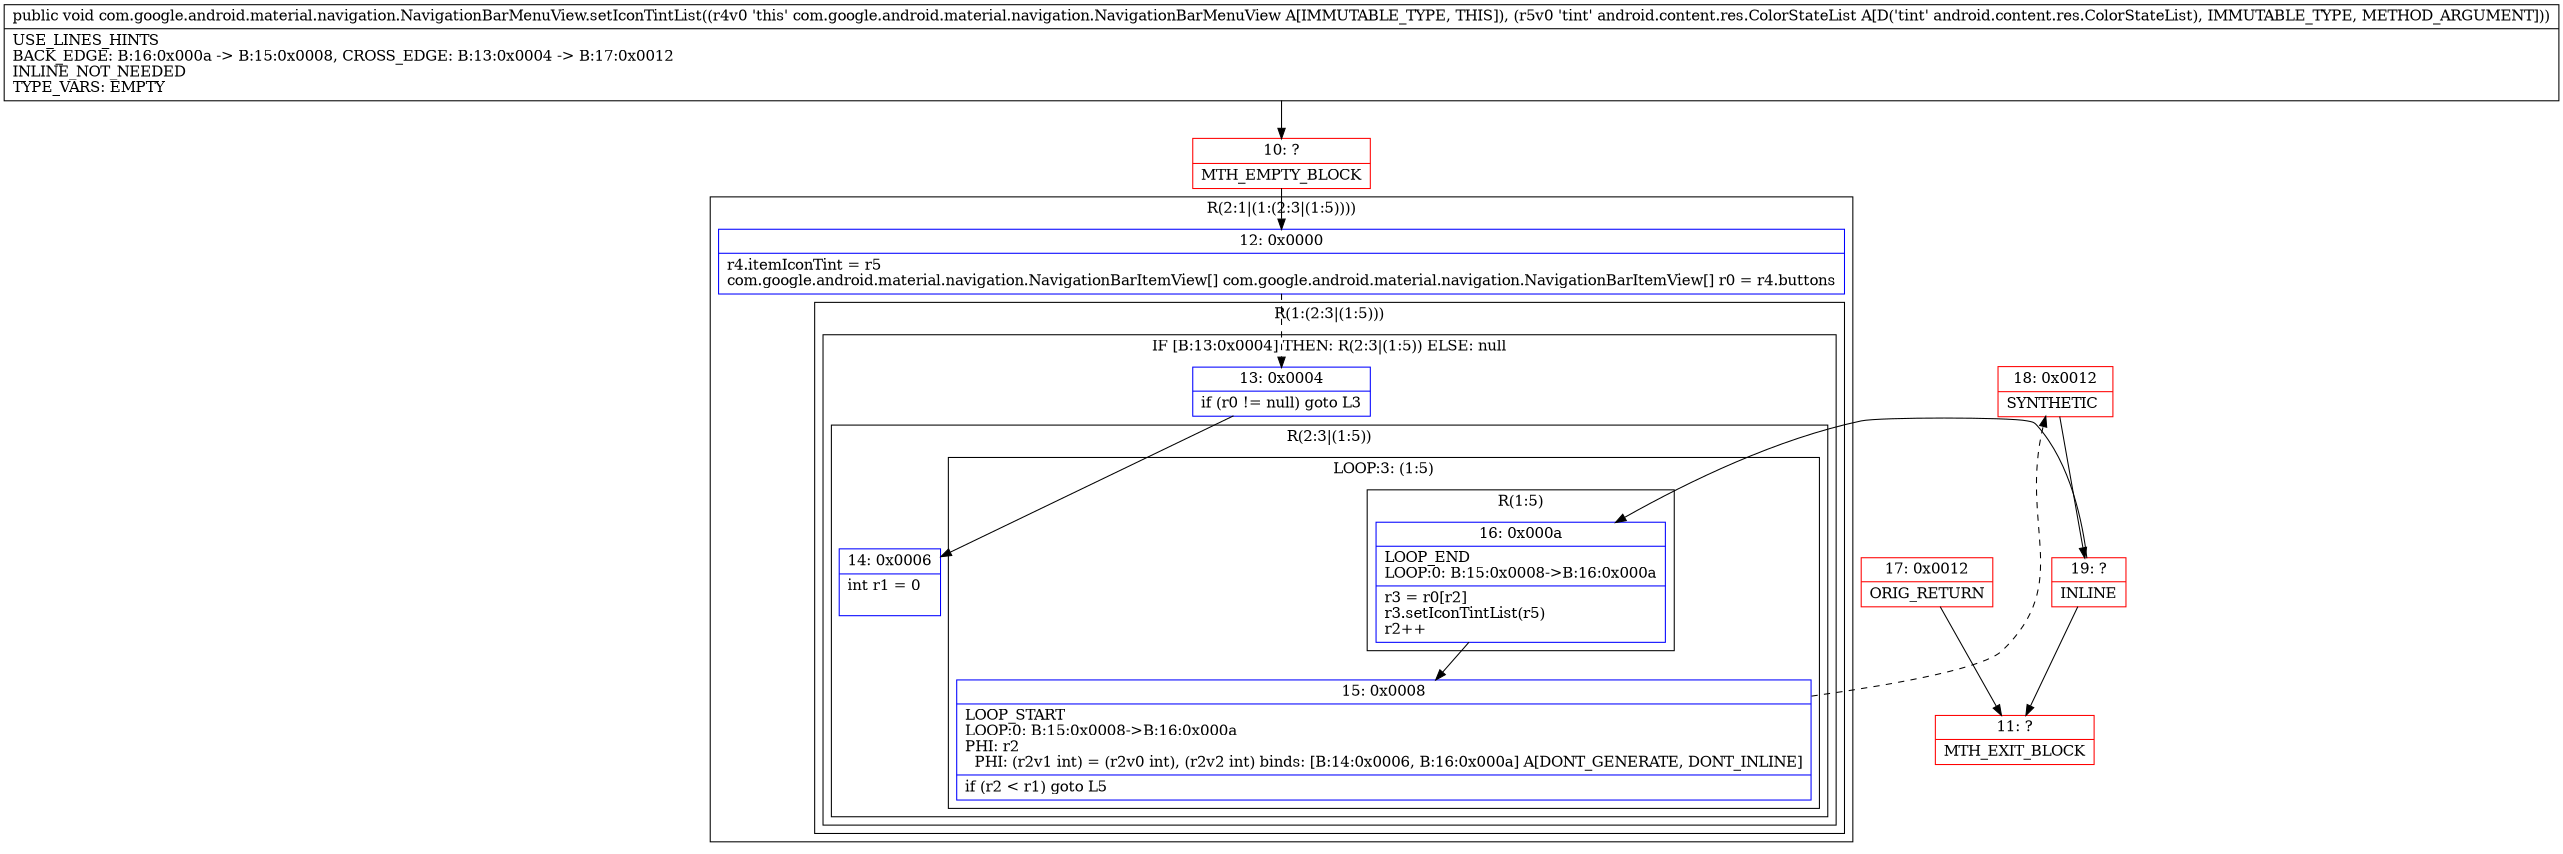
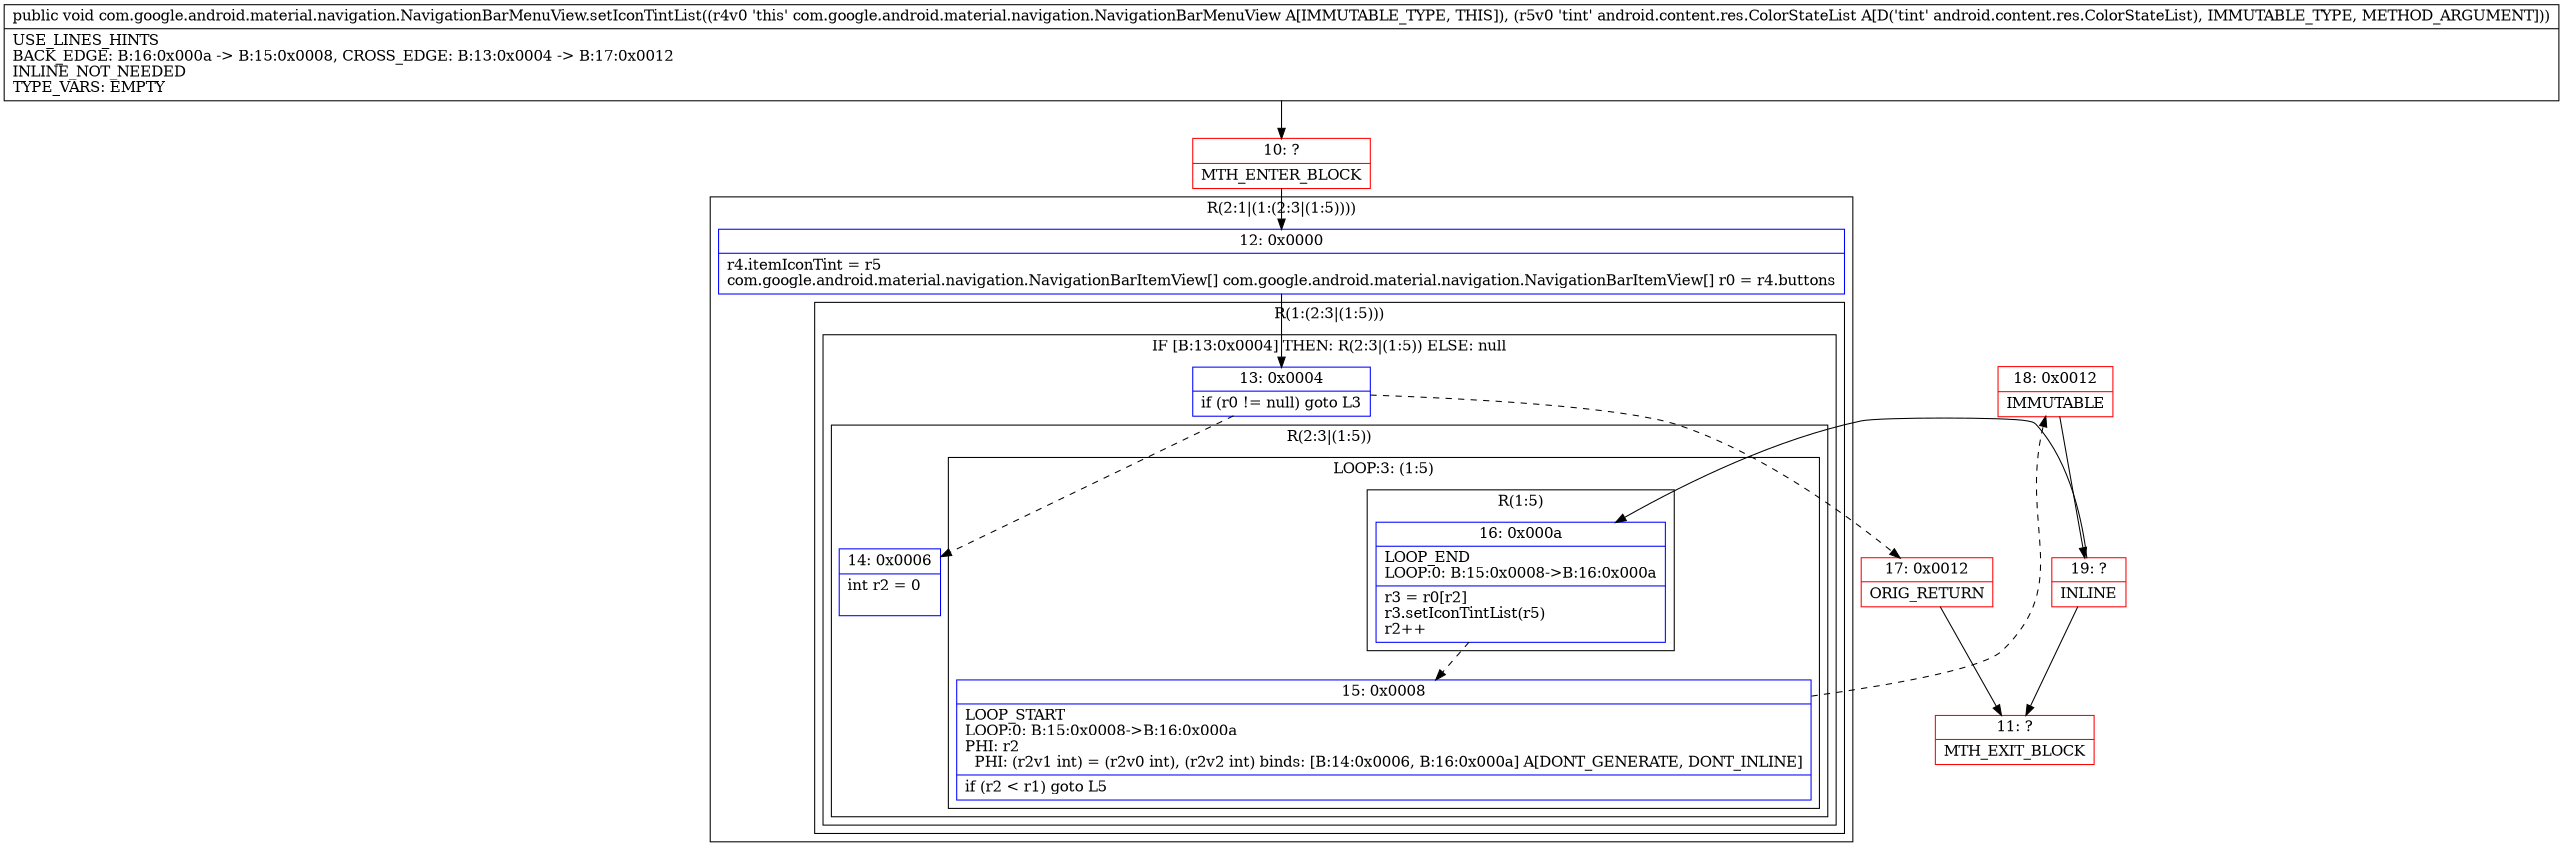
  digraph {
    node [color=blue shape=record]
    n1 [label="{16\:\ 0x000a|LOOP_END\lLOOP:0: B:15:0x0008\-\>B:16:0x000a\l|r3 = r0[r2]\lr3.setIconTintList(r5)\lr2++\l}"]
    n2 [label="{15\:\ 0x0008|LOOP_START\lLOOP:0: B:15:0x0008\-\>B:16:0x000a\lPHI: r2 \l  PHI: (r2v1 int) = (r2v0 int), (r2v2 int) binds: [B:14:0x0006, B:16:0x000a] A[DONT_GENERATE, DONT_INLINE]\l|if (r2 \< r1) goto L5\l}"]
-   n3 [label="{14\:\ 0x0006|int r1 = 0\l\l}"]
+   n3 [label="{14\:\ 0x0006|int r2 = 0\l\l}"]
    n4 [label="{13\:\ 0x0004|if (r0 != null) goto L3\l}"]
    n5 [label="{12\:\ 0x0000|r4.itemIconTint = r5\lcom.google.android.material.navigation.NavigationBarItemView[] com.google.android.material.navigation.NavigationBarItemView[] r0 = r4.buttons\l}"]
-   n6 [color=red label="{18\:\ 0x0012|SYNTHETIC\l}"]
+   n6 [color=red label="{18\:\ 0x0012|IMMUTABLE\l}"]
    n7 [color=red label="{17\:\ 0x0012|ORIG_RETURN\l}"]
    n8 [color=red label="{11\:\ ?|MTH_EXIT_BLOCK\l}"]
    n9 [color=red label="{19\:\ ?|INLINE\l}"]
-   n10 [color=red label="{10\:\ ?|MTH_EMPTY_BLOCK\l}"]
+   n10 [color=red label="{10\:\ ?|MTH_ENTER_BLOCK\l}"]
    n11 [label="{public void com.google.android.material.navigation.NavigationBarMenuView.setIconTintList((r4v0 'this' com.google.android.material.navigation.NavigationBarMenuView A[IMMUTABLE_TYPE, THIS]), (r5v0 'tint' android.content.res.ColorStateList A[D('tint' android.content.res.ColorStateList), IMMUTABLE_TYPE, METHOD_ARGUMENT]))  | USE_LINES_HINTS\lBACK_EDGE: B:16:0x000a \-\> B:15:0x0008, CROSS_EDGE: B:13:0x0004 \-\> B:17:0x0012\lINLINE_NOT_NEEDED\lTYPE_VARS: EMPTY\l}" color=""]
    subgraph cluster_1 {
      label="R(2:1|(1:(2:3|(1:5))))"
      n5
      subgraph cluster_2 {
        label="R(1:(2:3|(1:5)))"
        subgraph cluster_3 {
          label="IF [B:13:0x0004] THEN: R(2:3|(1:5)) ELSE: null"
          n4
          subgraph cluster_4 {
            label="R(2:3|(1:5))"
            n3
            subgraph cluster_5 {
              label="LOOP:3: (1:5)"
              n2
              subgraph cluster_6 {
                label="R(1:5)"
                n1
              }
            }
          }
        }
      }
    }
-   n1 -> n2
+   n1 -> n2 [style=dashed]
    n2 -> n6 [style=dashed]
-   n4 -> n3
-   n5 -> n4 [style=dashed]
+   n4 -> n3 [style=dashed]
+   n4 -> n7 [style=dashed]
+   n5 -> n4
    n6 -> n9
    n7 -> n8
    n9 -> n1
    n9 -> n8
    n10 -> n5
    n11 -> n10
  }
